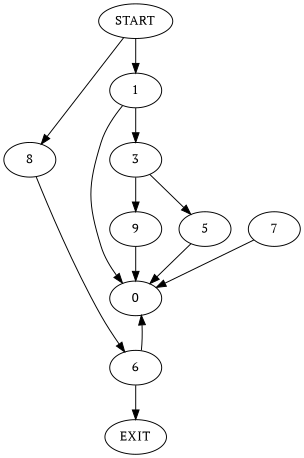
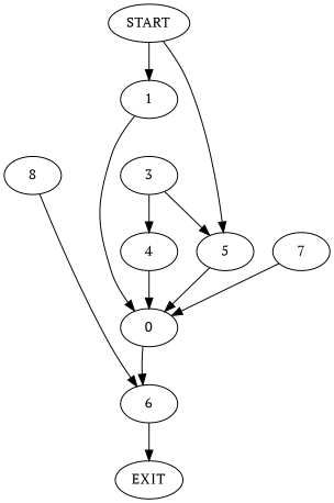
  digraph {
    fontname="PT Serif"
    node [fontname="PT Serif"]
    edge [fontname="PT Serif"]
    n1 [label=START]
    1
    8
    n4 [label=0]
    3
    6
    n7 [label=EXIT]
-   4 [label=9]
+   4
    5
    7
    n1 -> 1
-   n1 -> 8
+   n1 -> 5
    1 -> n4
-   1 -> 3
    8 -> 6
-   6 -> n4
+   n4 -> 6
    3 -> 4
    3 -> 5
    6 -> n7
    4 -> n4
    5 -> n4
    7 -> n4
  }
